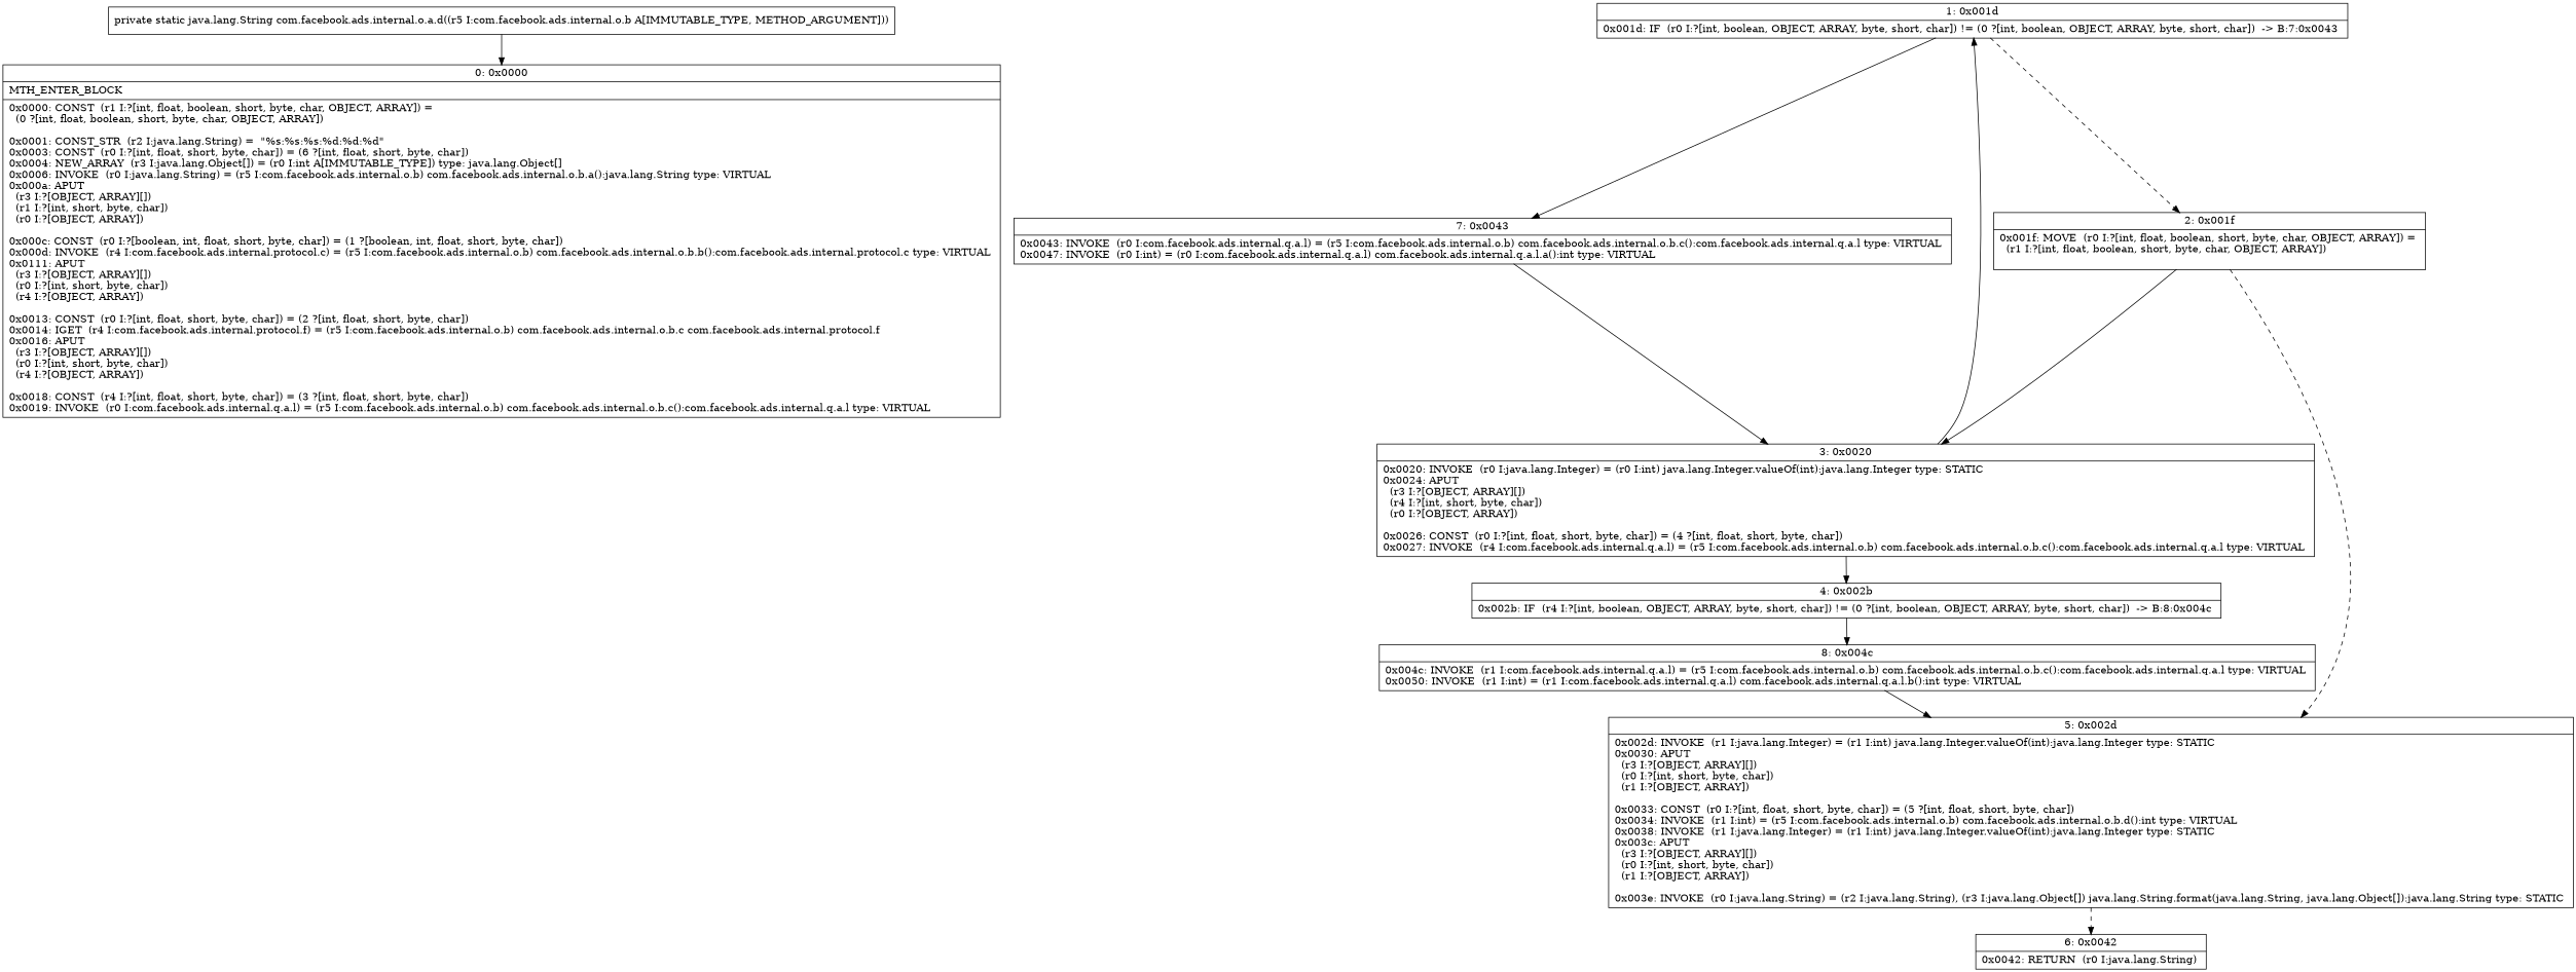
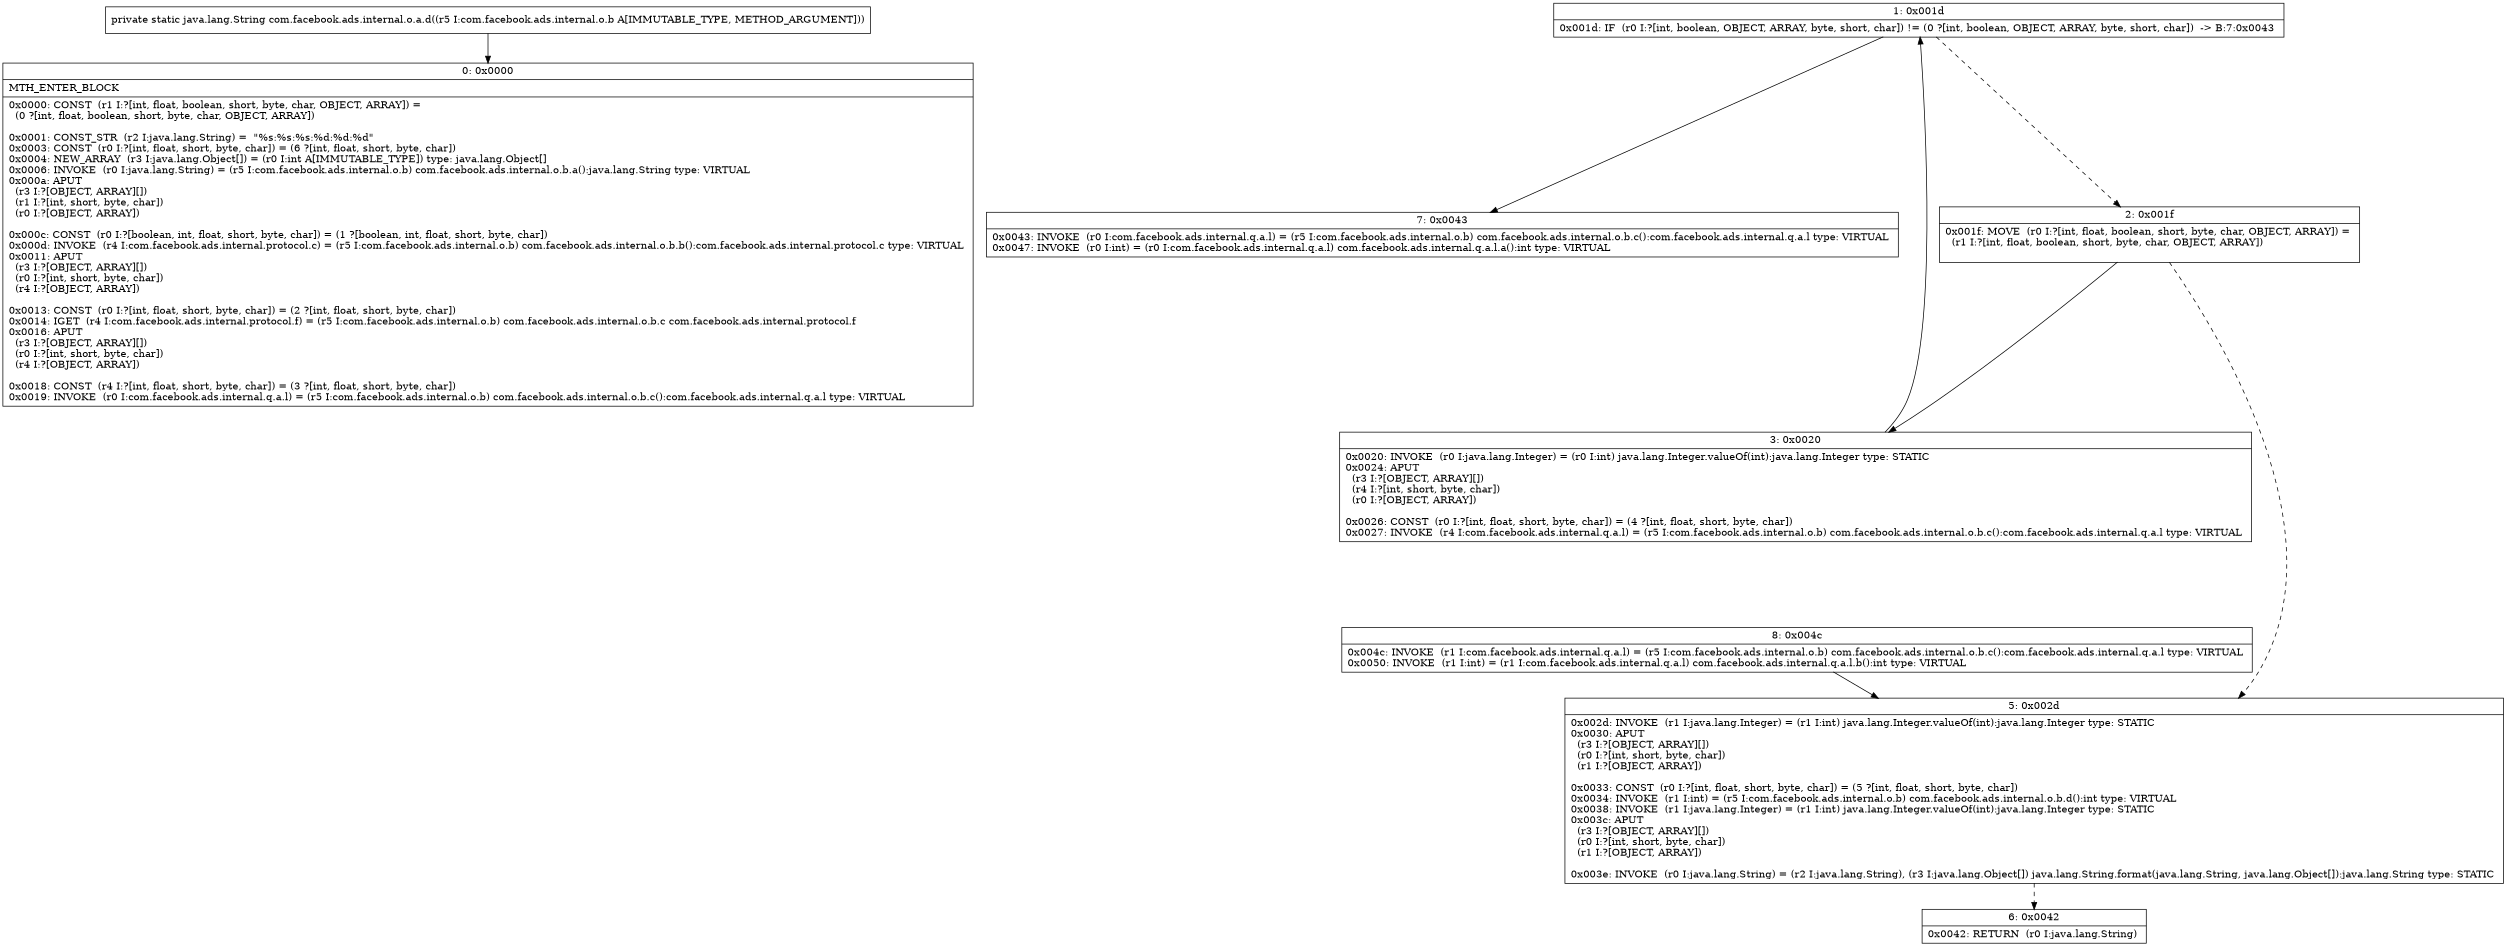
  digraph {
    node [shape=record]
-   n1 [label="{0\:\ 0x0000|MTH_ENTER_BLOCK\l|0x0000: CONST  (r1 I:?[int, float, boolean, short, byte, char, OBJECT, ARRAY]) = \l  (0 ?[int, float, boolean, short, byte, char, OBJECT, ARRAY])\l \l0x0001: CONST_STR  (r2 I:java.lang.String) =  \"%s:%s:%s:%d:%d:%d\" \l0x0003: CONST  (r0 I:?[int, float, short, byte, char]) = (6 ?[int, float, short, byte, char]) \l0x0004: NEW_ARRAY  (r3 I:java.lang.Object[]) = (r0 I:int A[IMMUTABLE_TYPE]) type: java.lang.Object[] \l0x0006: INVOKE  (r0 I:java.lang.String) = (r5 I:com.facebook.ads.internal.o.b) com.facebook.ads.internal.o.b.a():java.lang.String type: VIRTUAL \l0x000a: APUT  \l  (r3 I:?[OBJECT, ARRAY][])\l  (r1 I:?[int, short, byte, char])\l  (r0 I:?[OBJECT, ARRAY])\l \l0x000c: CONST  (r0 I:?[boolean, int, float, short, byte, char]) = (1 ?[boolean, int, float, short, byte, char]) \l0x000d: INVOKE  (r4 I:com.facebook.ads.internal.protocol.c) = (r5 I:com.facebook.ads.internal.o.b) com.facebook.ads.internal.o.b.b():com.facebook.ads.internal.protocol.c type: VIRTUAL \l0x0111: APUT  \l  (r3 I:?[OBJECT, ARRAY][])\l  (r0 I:?[int, short, byte, char])\l  (r4 I:?[OBJECT, ARRAY])\l \l0x0013: CONST  (r0 I:?[int, float, short, byte, char]) = (2 ?[int, float, short, byte, char]) \l0x0014: IGET  (r4 I:com.facebook.ads.internal.protocol.f) = (r5 I:com.facebook.ads.internal.o.b) com.facebook.ads.internal.o.b.c com.facebook.ads.internal.protocol.f \l0x0016: APUT  \l  (r3 I:?[OBJECT, ARRAY][])\l  (r0 I:?[int, short, byte, char])\l  (r4 I:?[OBJECT, ARRAY])\l \l0x0018: CONST  (r4 I:?[int, float, short, byte, char]) = (3 ?[int, float, short, byte, char]) \l0x0019: INVOKE  (r0 I:com.facebook.ads.internal.q.a.l) = (r5 I:com.facebook.ads.internal.o.b) com.facebook.ads.internal.o.b.c():com.facebook.ads.internal.q.a.l type: VIRTUAL \l}"]
+   n1 [label="{0\:\ 0x0000|MTH_ENTER_BLOCK\l|0x0000: CONST  (r1 I:?[int, float, boolean, short, byte, char, OBJECT, ARRAY]) = \l  (0 ?[int, float, boolean, short, byte, char, OBJECT, ARRAY])\l \l0x0001: CONST_STR  (r2 I:java.lang.String) =  \"%s:%s:%s:%d:%d:%d\" \l0x0003: CONST  (r0 I:?[int, float, short, byte, char]) = (6 ?[int, float, short, byte, char]) \l0x0004: NEW_ARRAY  (r3 I:java.lang.Object[]) = (r0 I:int A[IMMUTABLE_TYPE]) type: java.lang.Object[] \l0x0006: INVOKE  (r0 I:java.lang.String) = (r5 I:com.facebook.ads.internal.o.b) com.facebook.ads.internal.o.b.a():java.lang.String type: VIRTUAL \l0x000a: APUT  \l  (r3 I:?[OBJECT, ARRAY][])\l  (r1 I:?[int, short, byte, char])\l  (r0 I:?[OBJECT, ARRAY])\l \l0x000c: CONST  (r0 I:?[boolean, int, float, short, byte, char]) = (1 ?[boolean, int, float, short, byte, char]) \l0x000d: INVOKE  (r4 I:com.facebook.ads.internal.protocol.c) = (r5 I:com.facebook.ads.internal.o.b) com.facebook.ads.internal.o.b.b():com.facebook.ads.internal.protocol.c type: VIRTUAL \l0x0011: APUT  \l  (r3 I:?[OBJECT, ARRAY][])\l  (r0 I:?[int, short, byte, char])\l  (r4 I:?[OBJECT, ARRAY])\l \l0x0013: CONST  (r0 I:?[int, float, short, byte, char]) = (2 ?[int, float, short, byte, char]) \l0x0014: IGET  (r4 I:com.facebook.ads.internal.protocol.f) = (r5 I:com.facebook.ads.internal.o.b) com.facebook.ads.internal.o.b.c com.facebook.ads.internal.protocol.f \l0x0016: APUT  \l  (r3 I:?[OBJECT, ARRAY][])\l  (r0 I:?[int, short, byte, char])\l  (r4 I:?[OBJECT, ARRAY])\l \l0x0018: CONST  (r4 I:?[int, float, short, byte, char]) = (3 ?[int, float, short, byte, char]) \l0x0019: INVOKE  (r0 I:com.facebook.ads.internal.q.a.l) = (r5 I:com.facebook.ads.internal.o.b) com.facebook.ads.internal.o.b.c():com.facebook.ads.internal.q.a.l type: VIRTUAL \l}"]
    n2 [label="{1\:\ 0x001d|0x001d: IF  (r0 I:?[int, boolean, OBJECT, ARRAY, byte, short, char]) != (0 ?[int, boolean, OBJECT, ARRAY, byte, short, char])  \-\> B:7:0x0043 \l}"]
    n3 [label="{2\:\ 0x001f|0x001f: MOVE  (r0 I:?[int, float, boolean, short, byte, char, OBJECT, ARRAY]) = \l  (r1 I:?[int, float, boolean, short, byte, char, OBJECT, ARRAY])\l \l}"]
    n4 [label="{7\:\ 0x0043|0x0043: INVOKE  (r0 I:com.facebook.ads.internal.q.a.l) = (r5 I:com.facebook.ads.internal.o.b) com.facebook.ads.internal.o.b.c():com.facebook.ads.internal.q.a.l type: VIRTUAL \l0x0047: INVOKE  (r0 I:int) = (r0 I:com.facebook.ads.internal.q.a.l) com.facebook.ads.internal.q.a.l.a():int type: VIRTUAL \l}"]
    n5 [label="{3\:\ 0x0020|0x0020: INVOKE  (r0 I:java.lang.Integer) = (r0 I:int) java.lang.Integer.valueOf(int):java.lang.Integer type: STATIC \l0x0024: APUT  \l  (r3 I:?[OBJECT, ARRAY][])\l  (r4 I:?[int, short, byte, char])\l  (r0 I:?[OBJECT, ARRAY])\l \l0x0026: CONST  (r0 I:?[int, float, short, byte, char]) = (4 ?[int, float, short, byte, char]) \l0x0027: INVOKE  (r4 I:com.facebook.ads.internal.q.a.l) = (r5 I:com.facebook.ads.internal.o.b) com.facebook.ads.internal.o.b.c():com.facebook.ads.internal.q.a.l type: VIRTUAL \l}"]
    n6 [label="{5\:\ 0x002d|0x002d: INVOKE  (r1 I:java.lang.Integer) = (r1 I:int) java.lang.Integer.valueOf(int):java.lang.Integer type: STATIC \l0x0030: APUT  \l  (r3 I:?[OBJECT, ARRAY][])\l  (r0 I:?[int, short, byte, char])\l  (r1 I:?[OBJECT, ARRAY])\l \l0x0033: CONST  (r0 I:?[int, float, short, byte, char]) = (5 ?[int, float, short, byte, char]) \l0x0034: INVOKE  (r1 I:int) = (r5 I:com.facebook.ads.internal.o.b) com.facebook.ads.internal.o.b.d():int type: VIRTUAL \l0x0038: INVOKE  (r1 I:java.lang.Integer) = (r1 I:int) java.lang.Integer.valueOf(int):java.lang.Integer type: STATIC \l0x003c: APUT  \l  (r3 I:?[OBJECT, ARRAY][])\l  (r0 I:?[int, short, byte, char])\l  (r1 I:?[OBJECT, ARRAY])\l \l0x003e: INVOKE  (r0 I:java.lang.String) = (r2 I:java.lang.String), (r3 I:java.lang.Object[]) java.lang.String.format(java.lang.String, java.lang.Object[]):java.lang.String type: STATIC \l}"]
-   n7 [label="{4\:\ 0x002b|0x002b: IF  (r4 I:?[int, boolean, OBJECT, ARRAY, byte, short, char]) != (0 ?[int, boolean, OBJECT, ARRAY, byte, short, char])  \-\> B:8:0x004c \l}"]
    n8 [label="{8\:\ 0x004c|0x004c: INVOKE  (r1 I:com.facebook.ads.internal.q.a.l) = (r5 I:com.facebook.ads.internal.o.b) com.facebook.ads.internal.o.b.c():com.facebook.ads.internal.q.a.l type: VIRTUAL \l0x0050: INVOKE  (r1 I:int) = (r1 I:com.facebook.ads.internal.q.a.l) com.facebook.ads.internal.q.a.l.b():int type: VIRTUAL \l}"]
    n9 [label="{6\:\ 0x0042|0x0042: RETURN  (r0 I:java.lang.String) \l}"]
    n10 [label="{private static java.lang.String com.facebook.ads.internal.o.a.d((r5 I:com.facebook.ads.internal.o.b A[IMMUTABLE_TYPE, METHOD_ARGUMENT])) }"]
    n2 -> n3 [style=dashed]
    n2 -> n4
    n3 -> n5
    n3 -> n6 [style=dashed]
-   n4 -> n5
    n5 -> n2
-   n5 -> n7
    n6 -> n9 [style=dashed]
-   n7 -> n8
    n8 -> n6
    n10 -> n1
  }
